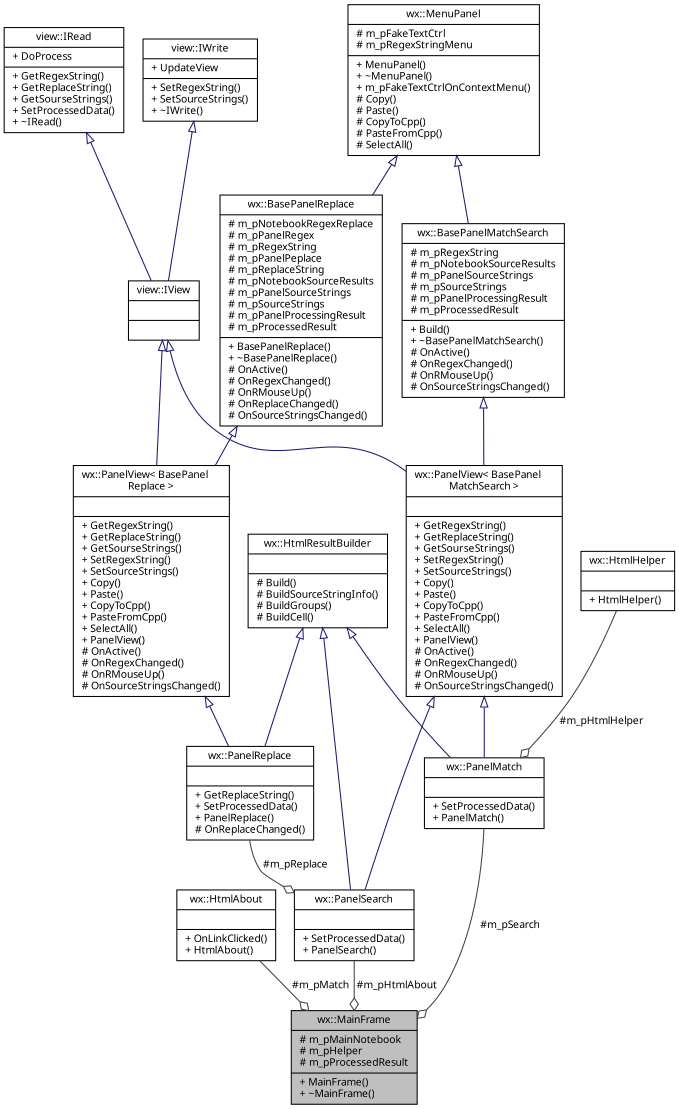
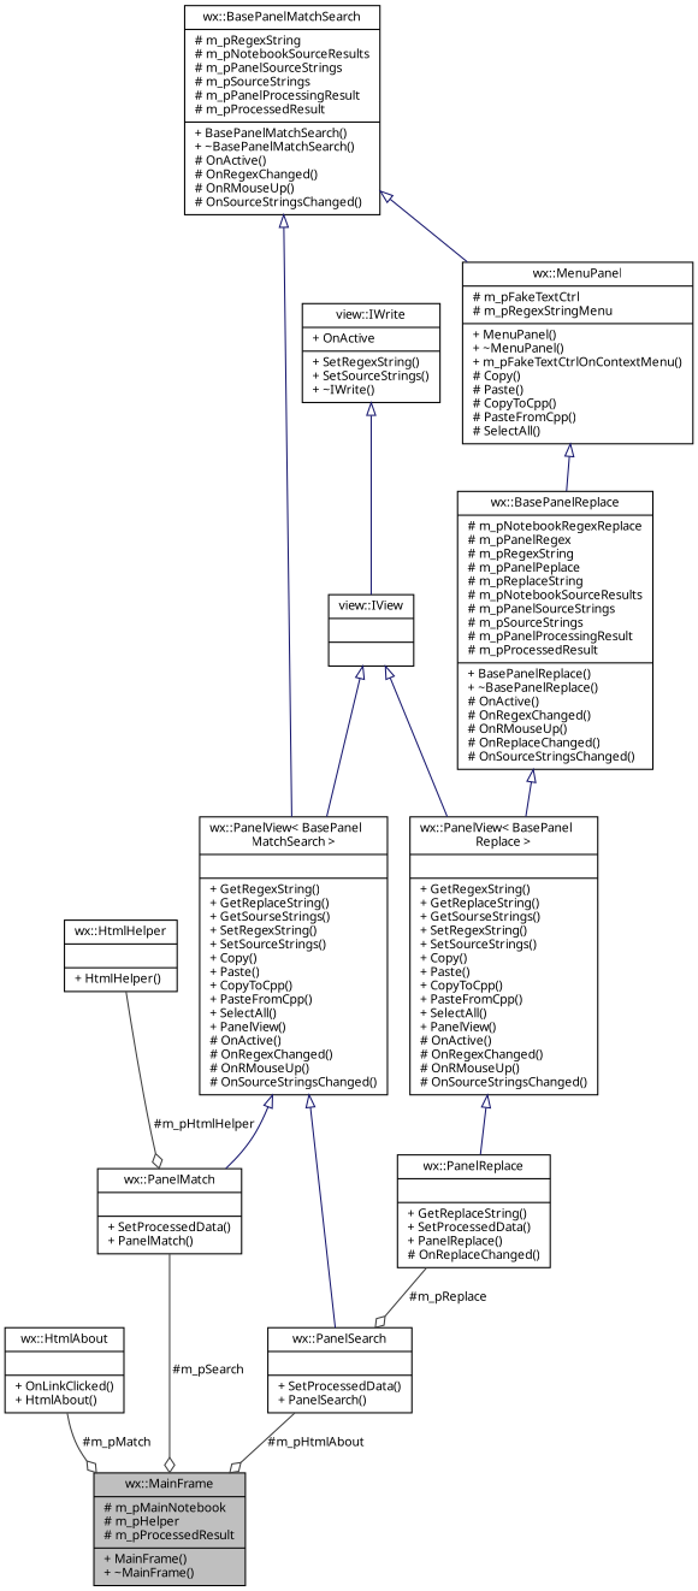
  digraph {
    node [color=black fillcolor=white fontname=Verdana fontsize=10 shape=record style=filled]
    edge [color=midnightblue fontname=Verdana fontsize=10 labelfontname=Verdana labelfontsize=10 style=solid arrowtail=onormal dir=back]
    n1 [fillcolor=grey75 fontcolor=black height=0.2 label="{wx::MainFrame\n|# m_pMainNotebook\l# m_pHelper\l# m_pProcessedResult\l|+ MainFrame()\l+ ~MainFrame()\l}" width=0.4]
    n2 [height=0.2 label="{wx::HtmlAbout\n||+ OnLinkClicked()\l+ HtmlAbout()\l}" width=0.4]
    n3 [height=0.2 label="{wx::PanelMatch\n||+ SetProcessedData()\l+ PanelMatch()\l}" width=0.4]
    n4 [height=0.2 label="{wx::PanelView\< BasePanel\lMatchSearch \>\n||+ GetRegexString()\l+ GetReplaceString()\l+ GetSourseStrings()\l+ SetRegexString()\l+ SetSourceStrings()\l+ Copy()\l+ Paste()\l+ CopyToCpp()\l+ PasteFromCpp()\l+ SelectAll()\l+ PanelView()\l# OnActive()\l# OnRegexChanged()\l# OnRMouseUp()\l# OnSourceStringsChanged()\l}" width=0.4]
    n5 [height=0.2 label="{wx::PanelSearch\n||+ SetProcessedData()\l+ PanelSearch()\l}" width=0.4]
    n6 [height=0.2 label="{view::IView\n||}" width=0.4]
    n7 [height=0.2 label="{wx::PanelView\< BasePanel\lReplace \>\n||+ GetRegexString()\l+ GetReplaceString()\l+ GetSourseStrings()\l+ SetRegexString()\l+ SetSourceStrings()\l+ Copy()\l+ Paste()\l+ CopyToCpp()\l+ PasteFromCpp()\l+ SelectAll()\l+ PanelView()\l# OnActive()\l# OnRegexChanged()\l# OnRMouseUp()\l# OnSourceStringsChanged()\l}" width=0.4]
    n8 [height=0.2 label="{wx::PanelReplace\n||+ GetReplaceString()\l+ SetProcessedData()\l+ PanelReplace()\l# OnReplaceChanged()\l}" width=0.4]
-   n9 [height=0.2 label="{view::IRead\n|+ DoProcess\l|+ GetRegexString()\l+ GetReplaceString()\l+ GetSourseStrings()\l+ SetProcessedData()\l+ ~IRead()\l}" width=0.4]
-   n10 [height=0.2 label="{view::IWrite\n|+ UpdateView\l|+ SetRegexString()\l+ SetSourceStrings()\l+ ~IWrite()\l}" width=0.4]
-   n11 [height=0.2 label="{wx::BasePanelMatchSearch\n|# m_pRegexString\l# m_pNotebookSourceResults\l# m_pPanelSourceStrings\l# m_pSourceStrings\l# m_pPanelProcessingResult\l# m_pProcessedResult\l|+ Build()\l+ ~BasePanelMatchSearch()\l# OnActive()\l# OnRegexChanged()\l# OnRMouseUp()\l# OnSourceStringsChanged()\l}" width=0.4]
+   n10 [height=0.2 label="{view::IWrite\n|+ OnActive\l|+ SetRegexString()\l+ SetSourceStrings()\l+ ~IWrite()\l}" width=0.4]
+   n11 [height=0.2 label="{wx::BasePanelMatchSearch\n|# m_pRegexString\l# m_pNotebookSourceResults\l# m_pPanelSourceStrings\l# m_pSourceStrings\l# m_pPanelProcessingResult\l# m_pProcessedResult\l|+ BasePanelMatchSearch()\l+ ~BasePanelMatchSearch()\l# OnActive()\l# OnRegexChanged()\l# OnRMouseUp()\l# OnSourceStringsChanged()\l}" width=0.4]
    n12 [height=0.2 label="{wx::MenuPanel\n|# m_pFakeTextCtrl\l# m_pRegexStringMenu\l|+ MenuPanel()\l+ ~MenuPanel()\l+ m_pFakeTextCtrlOnContextMenu()\l# Copy()\l# Paste()\l# CopyToCpp()\l# PasteFromCpp()\l# SelectAll()\l}" width=0.4]
    n13 [height=0.2 label="{wx::BasePanelReplace\n|# m_pNotebookRegexReplace\l# m_pPanelRegex\l# m_pRegexString\l# m_pPanelPeplace\l# m_pReplaceString\l# m_pNotebookSourceResults\l# m_pPanelSourceStrings\l# m_pSourceStrings\l# m_pPanelProcessingResult\l# m_pProcessedResult\l|+ BasePanelReplace()\l+ ~BasePanelReplace()\l# OnActive()\l# OnRegexChanged()\l# OnRMouseUp()\l# OnReplaceChanged()\l# OnSourceStringsChanged()\l}" width=0.4]
-   n14 [height=0.2 label="{wx::HtmlResultBuilder\n||# Build()\l# BuildSourceStringInfo()\l# BuildGroups()\l# BuildCell()\l}" width=0.4]
    n15 [height=0.2 label="{wx::HtmlHelper\n||+ HtmlHelper()\l}" width=0.4]
    n2 -> n1 [arrowhead=odiamond color=grey25 label=" #m_pMatch" arrowtail="" dir=""]
    n3 -> n1 [arrowhead=odiamond color=grey25 label=" #m_pSearch" arrowtail="" dir=""]
    n4 -> n3
    n4 -> n5
    n5 -> n1 [arrowhead=odiamond color=grey25 label=" #m_pHtmlAbout" arrowtail="" dir=""]
    n6 -> n4
    n6 -> n7
    n7 -> n8
    n8 -> n5 [arrowhead=odiamond color=grey25 label=" #m_pReplace" arrowtail="" dir=""]
-   n9 -> n6
    n10 -> n6
    n11 -> n4
-   n12 -> n11
+   n11 -> n12
    n12 -> n13
    n13 -> n7
-   n14 -> n3
-   n14 -> n5
-   n14 -> n8
    n15 -> n3 [arrowhead=odiamond color=grey25 label=" #m_pHtmlHelper" arrowtail="" dir=""]
  }
